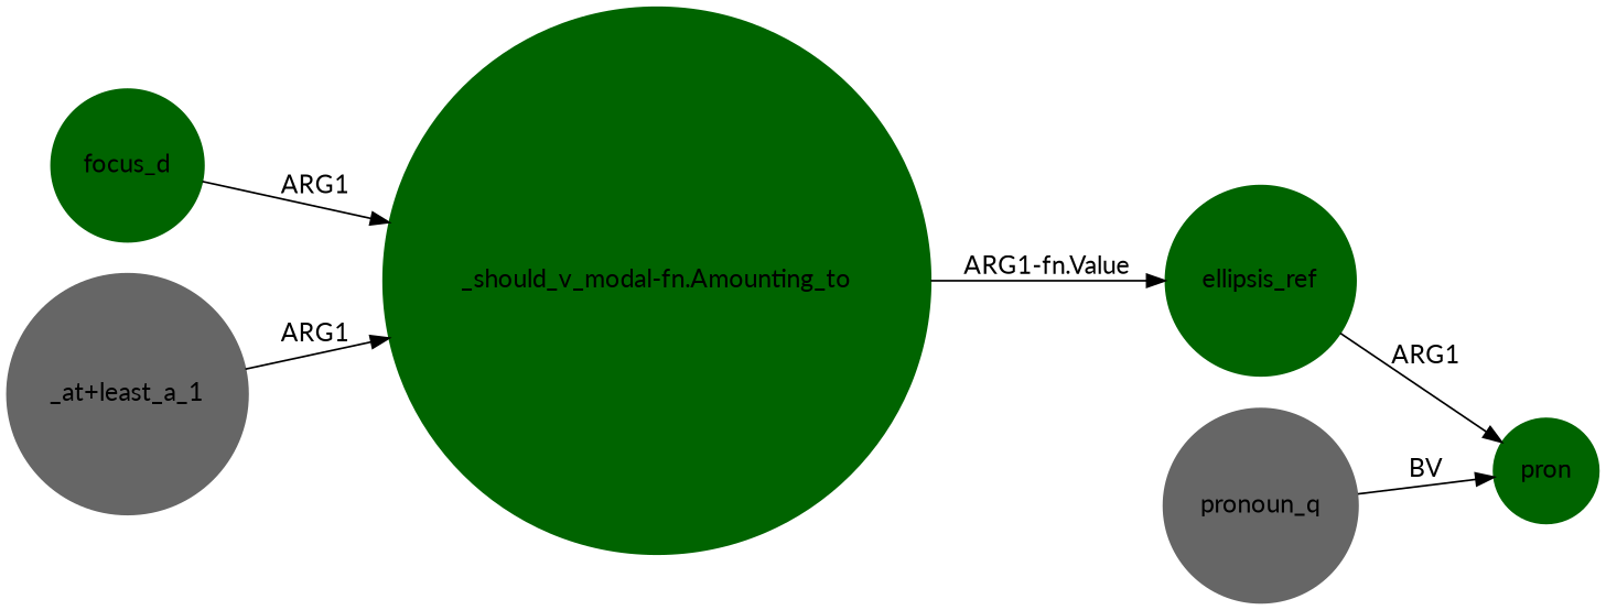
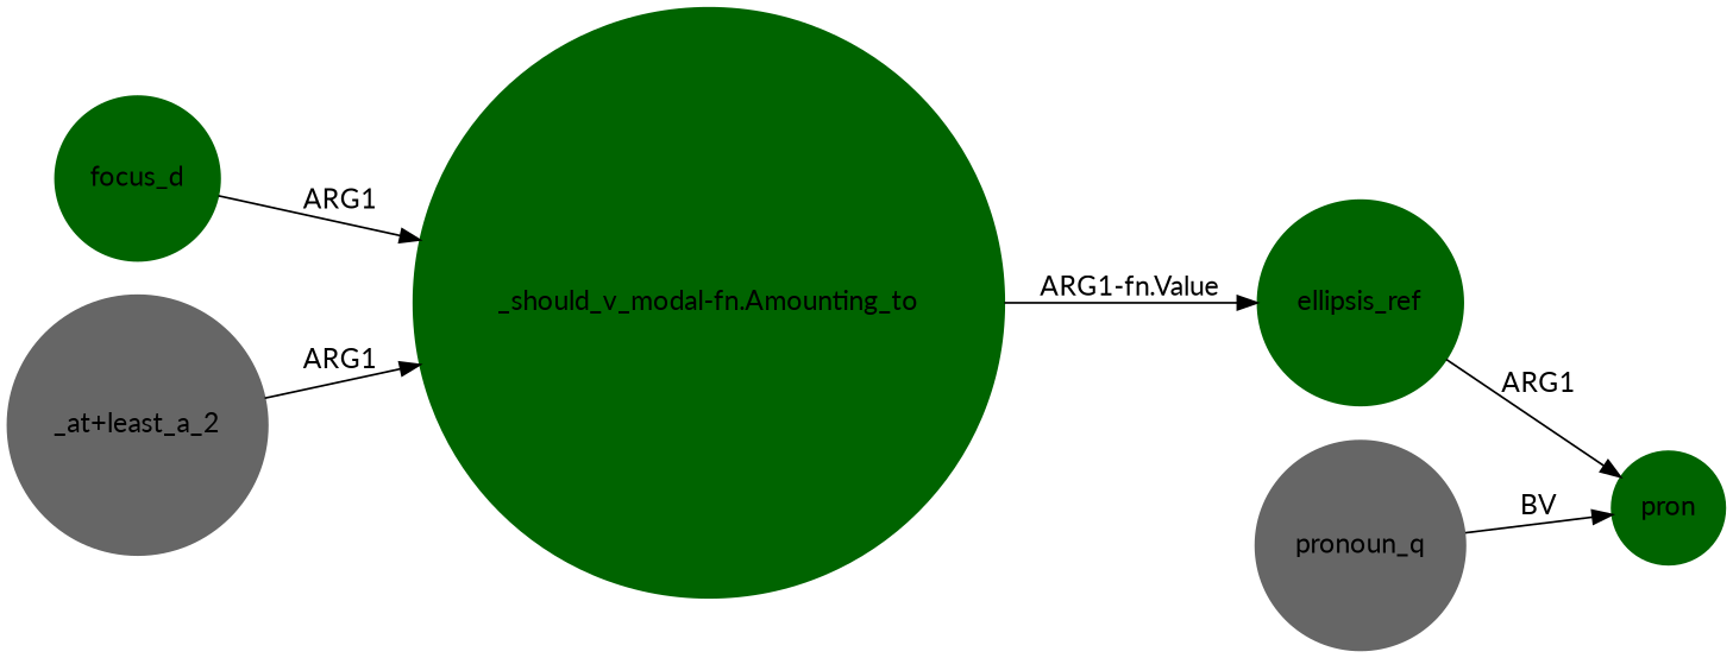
  digraph {
    rankdir=LR
    fontname=Lato
    node [shape=circle style=filled color=darkgreen fontname=Lato]
    edge [fontname=Lato]
    focus_d
    "_should_v_modal-fn.Amounting_to"
    ellipsis_ref
    pron
-   "_at+least_a_1" [color=gray40]
+   "_at+least_a_1" [color=gray40 label="_at+least_a_2"]
    pronoun_q [color=gray40]
    focus_d -> "_should_v_modal-fn.Amounting_to" [label=ARG1]
    "_should_v_modal-fn.Amounting_to" -> ellipsis_ref [label="ARG1-fn.Value"]
    ellipsis_ref -> pron [label=ARG1]
    "_at+least_a_1" -> "_should_v_modal-fn.Amounting_to" [label=ARG1]
    pronoun_q -> pron [label=BV]
  }
